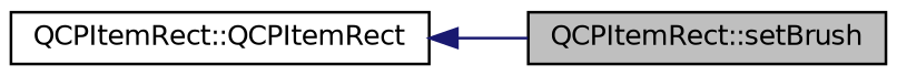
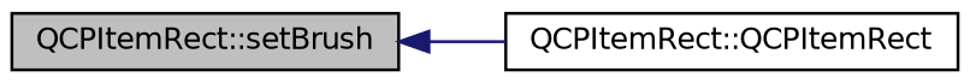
  digraph {
    rankdir=LR
    node [color=black fontname=Helvetica fontsize=10 shape=record style=filled]
    n1 [fillcolor=grey75 fontcolor=black height=0.2 label="QCPItemRect::setBrush" width=0.4]
    n2 [fillcolor=white height=0.2 label="QCPItemRect::QCPItemRect" width=0.4]
-   n2 -> n1 [color=midnightblue dir=back fontname=Helvetica fontsize=10 labelfontname=Helvetica labelfontsize=10 style=solid]
+   n1 -> n2 [color=midnightblue dir=back fontname=Helvetica fontsize=10 labelfontname=Helvetica labelfontsize=10 style=solid]
  }
